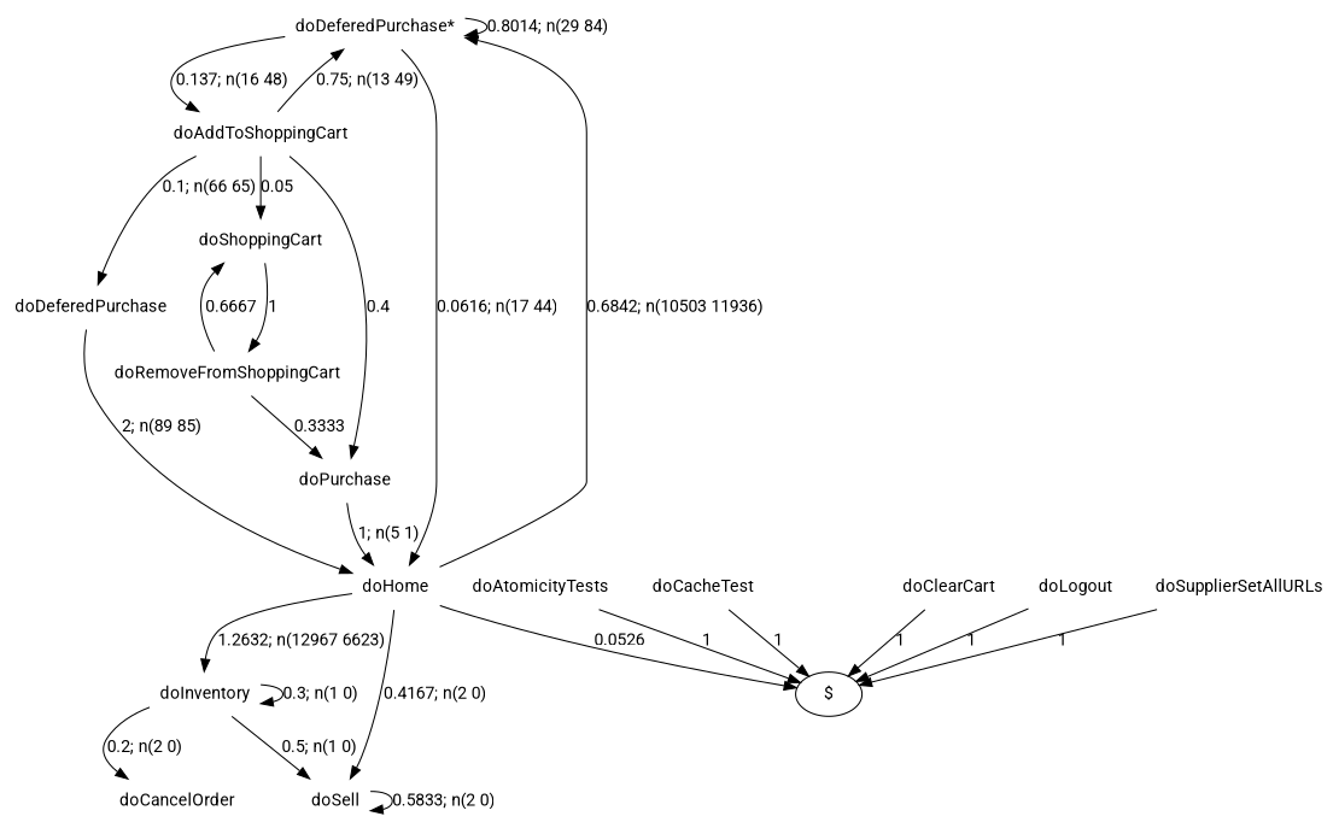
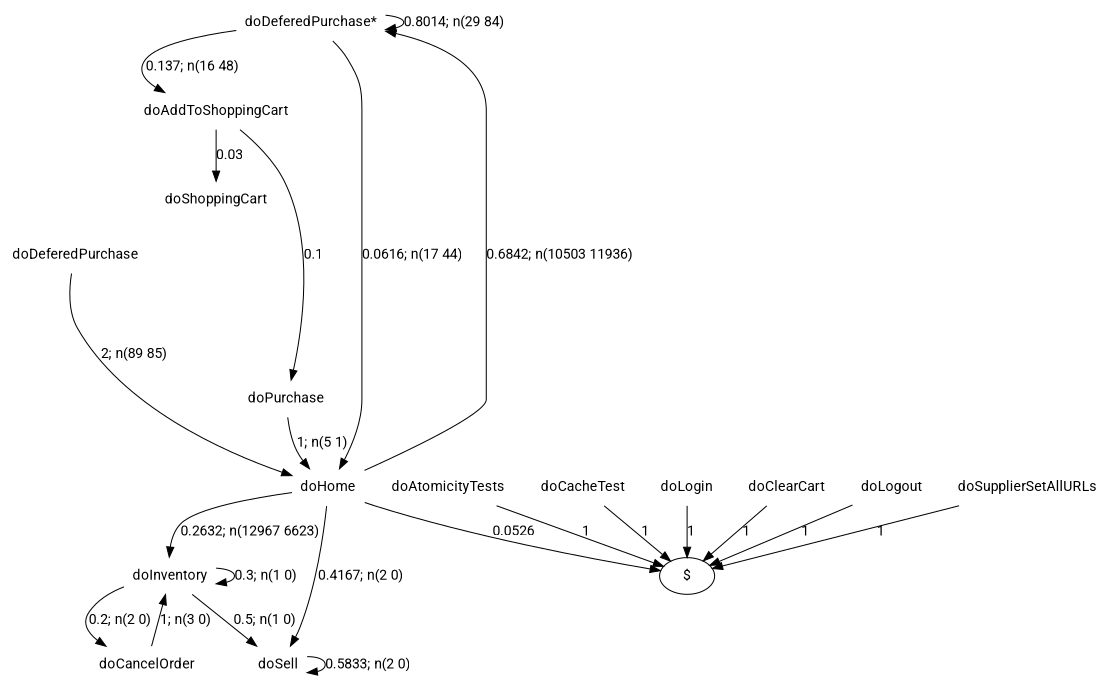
  digraph {
    fontname=Roboto
    node [fontname=Roboto shape=none]
    edge [fontname=Roboto style=solid]
    n1 [label="doDeferedPurchase*"]
    n2 [label=doAddToShoppingCart]
    n3 [label=doHome]
    n4 [label=doDeferedPurchase]
    n5 [label=doShoppingCart]
    n6 [label=doPurchase]
    "$" [shape=""]
    n8 [label=doInventory]
    n9 [label=doSell]
    n10 [label=doSupplierSetAllURLs]
    n11 [label=doAtomicityTests]
    n12 [label=doCacheTest]
-   n14 [label=doRemoveFromShoppingCart]
+   n13 [label=doLogin]
    n15 [label=doCancelOrder]
    n16 [label=doClearCart]
    n17 [label=doLogout]
    n1 -> n1 [label="0.8014; n(29 84)"]
    n1 -> n2 [label="0.137; n(16 48)"]
    n1 -> n3 [label="0.0616; n(17 44)"]
-   n2 -> n1 [label="0.75; n(13 49)"]
-   n2 -> n4 [label="0.1; n(66 65)"]
-   n2 -> n5 [label=0.05]
-   n2 -> n6 [label=0.4]
+   n2 -> n5 [label=0.03]
+   n2 -> n6 [label=0.1]
    n3 -> n1 [label="0.6842; n(10503 11936)"]
    n3 -> "$" [label=0.0526]
-   n3 -> n8 [label="1.2632; n(12967 6623)"]
+   n3 -> n8 [label="0.2632; n(12967 6623)"]
    n3 -> n9 [label="0.4167; n(2 0)"]
    n4 -> n3 [label="2; n(89 85)"]
-   n5 -> n14 [label=1]
    n6 -> n3 [label="1; n(5 1)"]
    n8 -> n8 [label="0.3; n(1 0)"]
    n8 -> n9 [label="0.5; n(1 0)"]
    n8 -> n15 [label="0.2; n(2 0)"]
    n9 -> n9 [label="0.5833; n(2 0)"]
    n10 -> "$" [label=1]
    n11 -> "$" [label=1]
    n12 -> "$" [label=1]
-   n14 -> n5 [label=0.6667]
-   n14 -> n6 [label=0.3333]
+   n13 -> "$" [label=1]
+   n15 -> n8 [label="1; n(3 0)"]
    n16 -> "$" [label=1]
    n17 -> "$" [label=1]
  }
